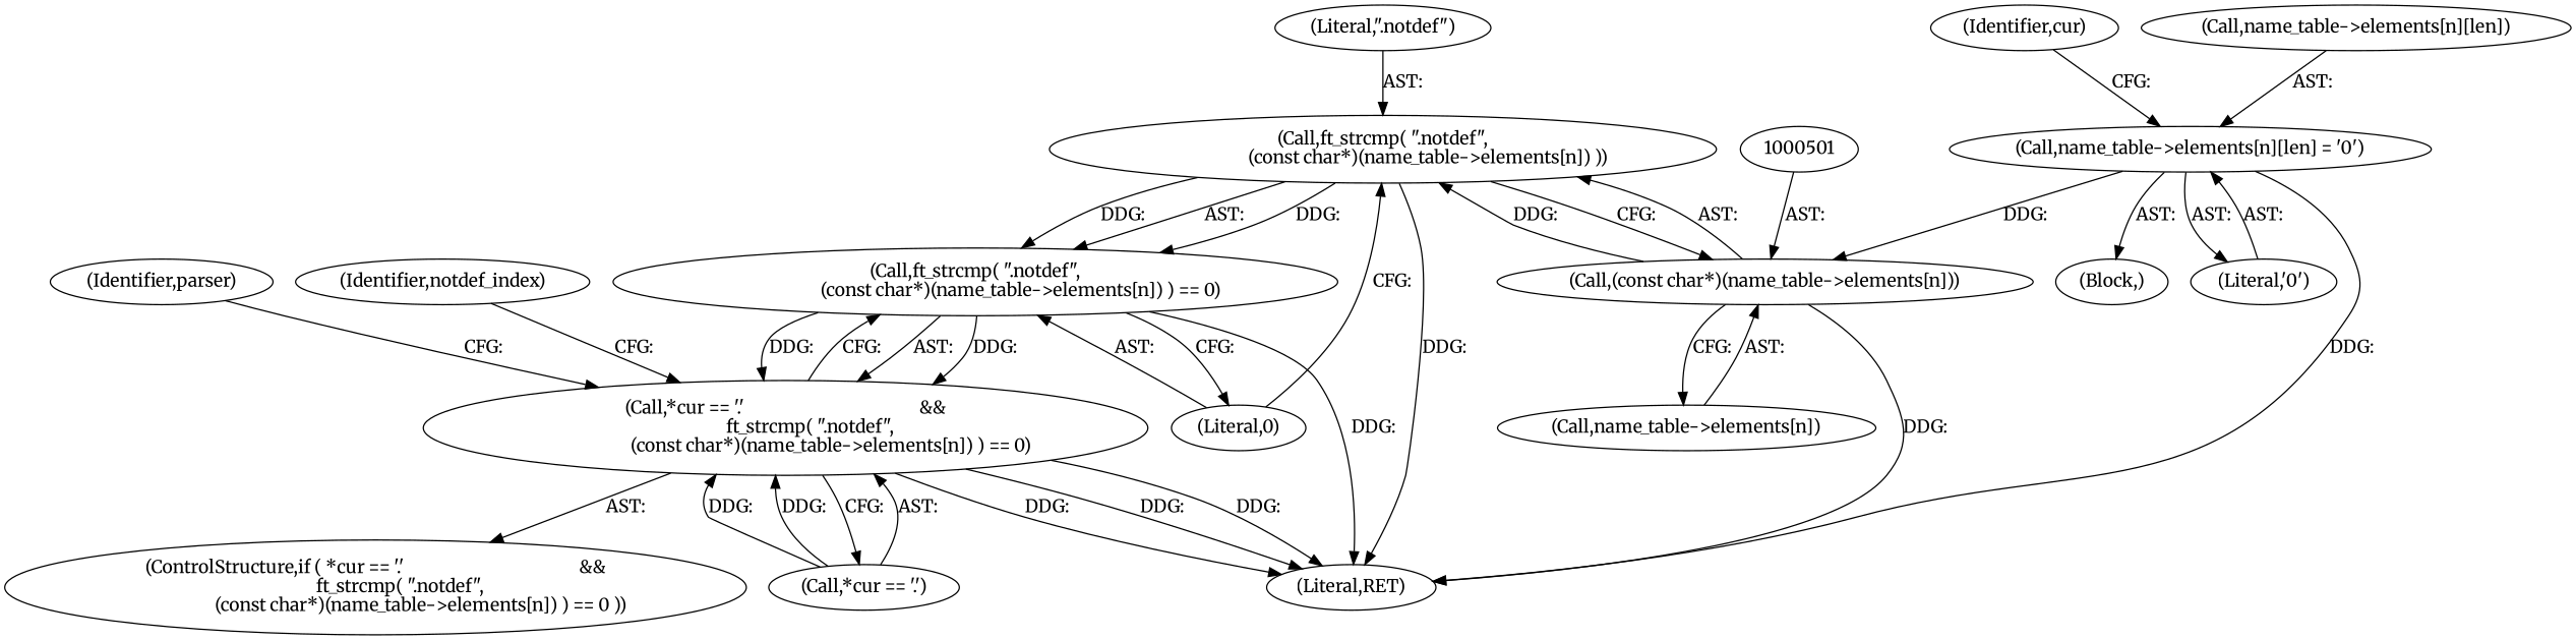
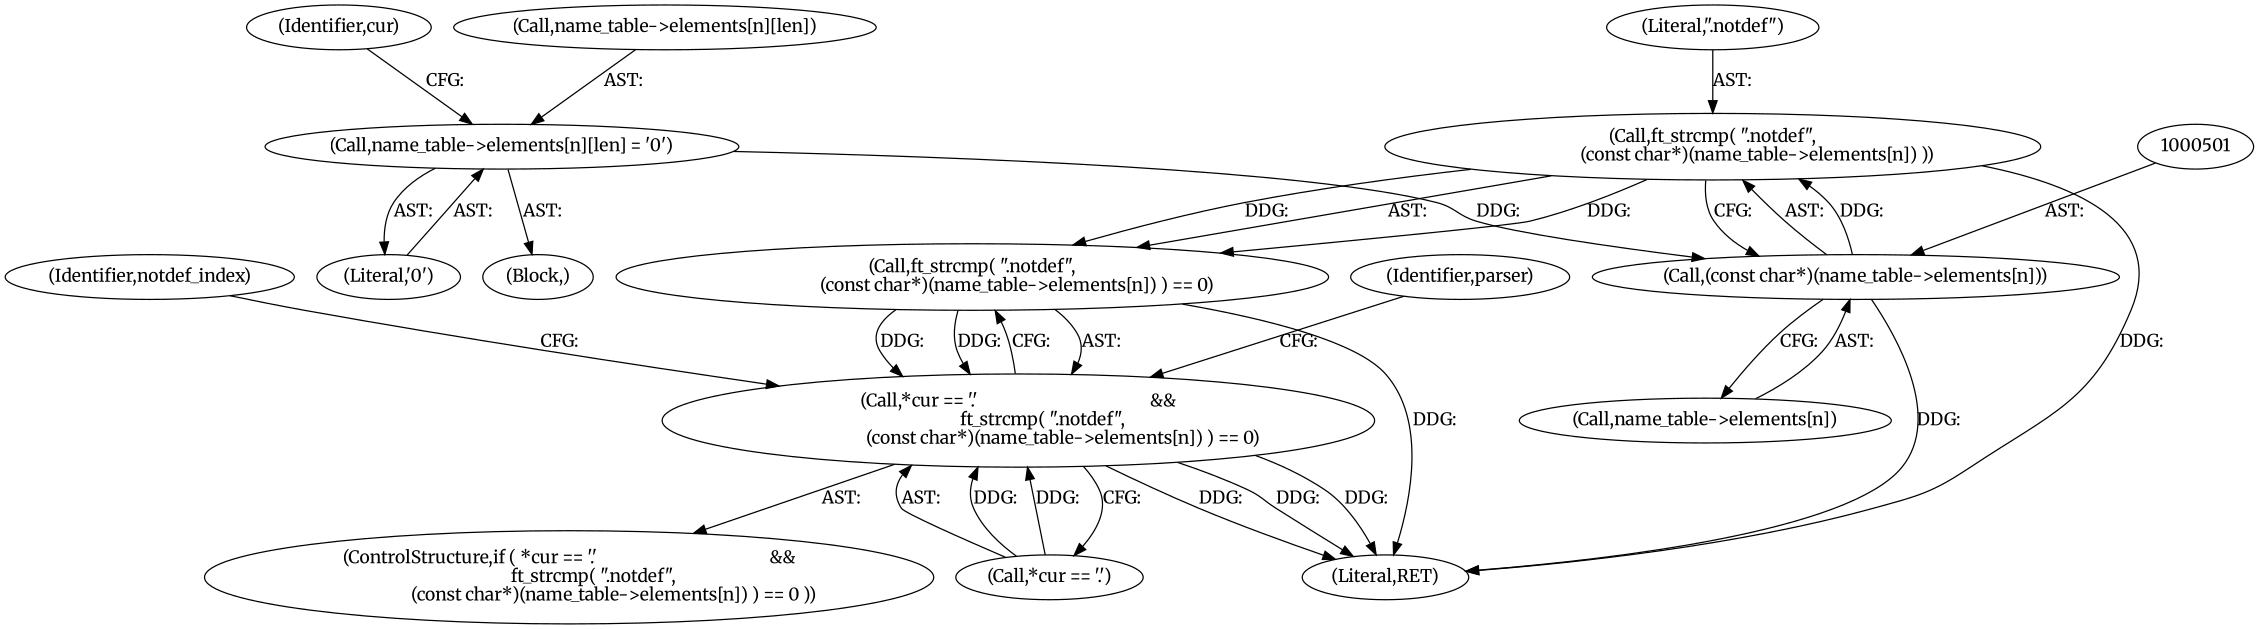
  digraph {
    fontname=Merriweather
    node [fontname=Merriweather]
    edge [fontname=Merriweather]
    n1 [label="(Call,ft_strcmp( \".notdef\",\n                        (const char*)(name_table->elements[n]) ))"]
    n2 [label="(Call,(const char*)(name_table->elements[n]))"]
    n3 [label="(Call,ft_strcmp( \".notdef\",\n                        (const char*)(name_table->elements[n]) ) == 0)"]
    n4 [label="(Literal,RET)"]
    n5 [label="(Call,name_table->elements[n])"]
    n6 [label="(Call,*cur == '.'                                              &&\n             ft_strcmp( \".notdef\",\n                        (const char*)(name_table->elements[n]) ) == 0)"]
-   n7 [label="(Literal,0)"]
    n8 [label="(Call,name_table->elements[n][len] = '\0')"]
    n9 [label="(Literal,'\0')"]
    n10 [label="(Block,)"]
    n11 [label="(ControlStructure,if ( *cur == '.'                                              &&\n             ft_strcmp( \".notdef\",\n                        (const char*)(name_table->elements[n]) ) == 0 ))"]
    n12 [label="(Call,*cur == '.')"]
    n13 [label="(Call,name_table->elements[n][len])"]
    n14 [label="(Identifier,parser)"]
    n15 [label="(Literal,\".notdef\")"]
    n16 [label="(Identifier,cur)"]
    n17 [label="(Identifier,notdef_index)"]
    1000501
    n1 -> n2 [label="CFG: "]
    n1 -> n3 [label="AST: "]
    n1 -> n3 [label="DDG: "]
    n1 -> n3 [label="DDG: "]
    n1 -> n4 [label="DDG: "]
    n2 -> n1 [label="AST: "]
    n2 -> n1 [label="DDG: "]
    n2 -> n4 [label="DDG: "]
    n2 -> n5 [label="CFG: "]
    n3 -> n4 [label="DDG: "]
    n3 -> n6 [label="AST: "]
    n3 -> n6 [label="DDG: "]
    n3 -> n6 [label="DDG: "]
-   n3 -> n7 [label="CFG: "]
    n5 -> n2 [label="AST: "]
    n6 -> n3 [label="CFG: "]
    n6 -> n4 [label="DDG: "]
    n6 -> n4 [label="DDG: "]
    n6 -> n4 [label="DDG: "]
    n6 -> n11 [label="AST: "]
    n6 -> n12 [label="CFG: "]
-   n7 -> n1 [label="CFG: "]
-   n7 -> n3 [label="AST: "]
    n8 -> n2 [label="DDG: "]
-   n8 -> n4 [label="DDG: "]
    n8 -> n9 [label="AST: "]
    n8 -> n10 [label="AST: "]
    n9 -> n8 [label="AST: "]
    n12 -> n6 [label="AST: "]
    n12 -> n6 [label="DDG: "]
    n12 -> n6 [label="DDG: "]
    n13 -> n8 [label="AST: "]
    n14 -> n6 [label="CFG: "]
    n15 -> n1 [label="AST: "]
    n16 -> n8 [label="CFG: "]
    n17 -> n6 [label="CFG: "]
    1000501 -> n2 [label="AST: "]
  }
